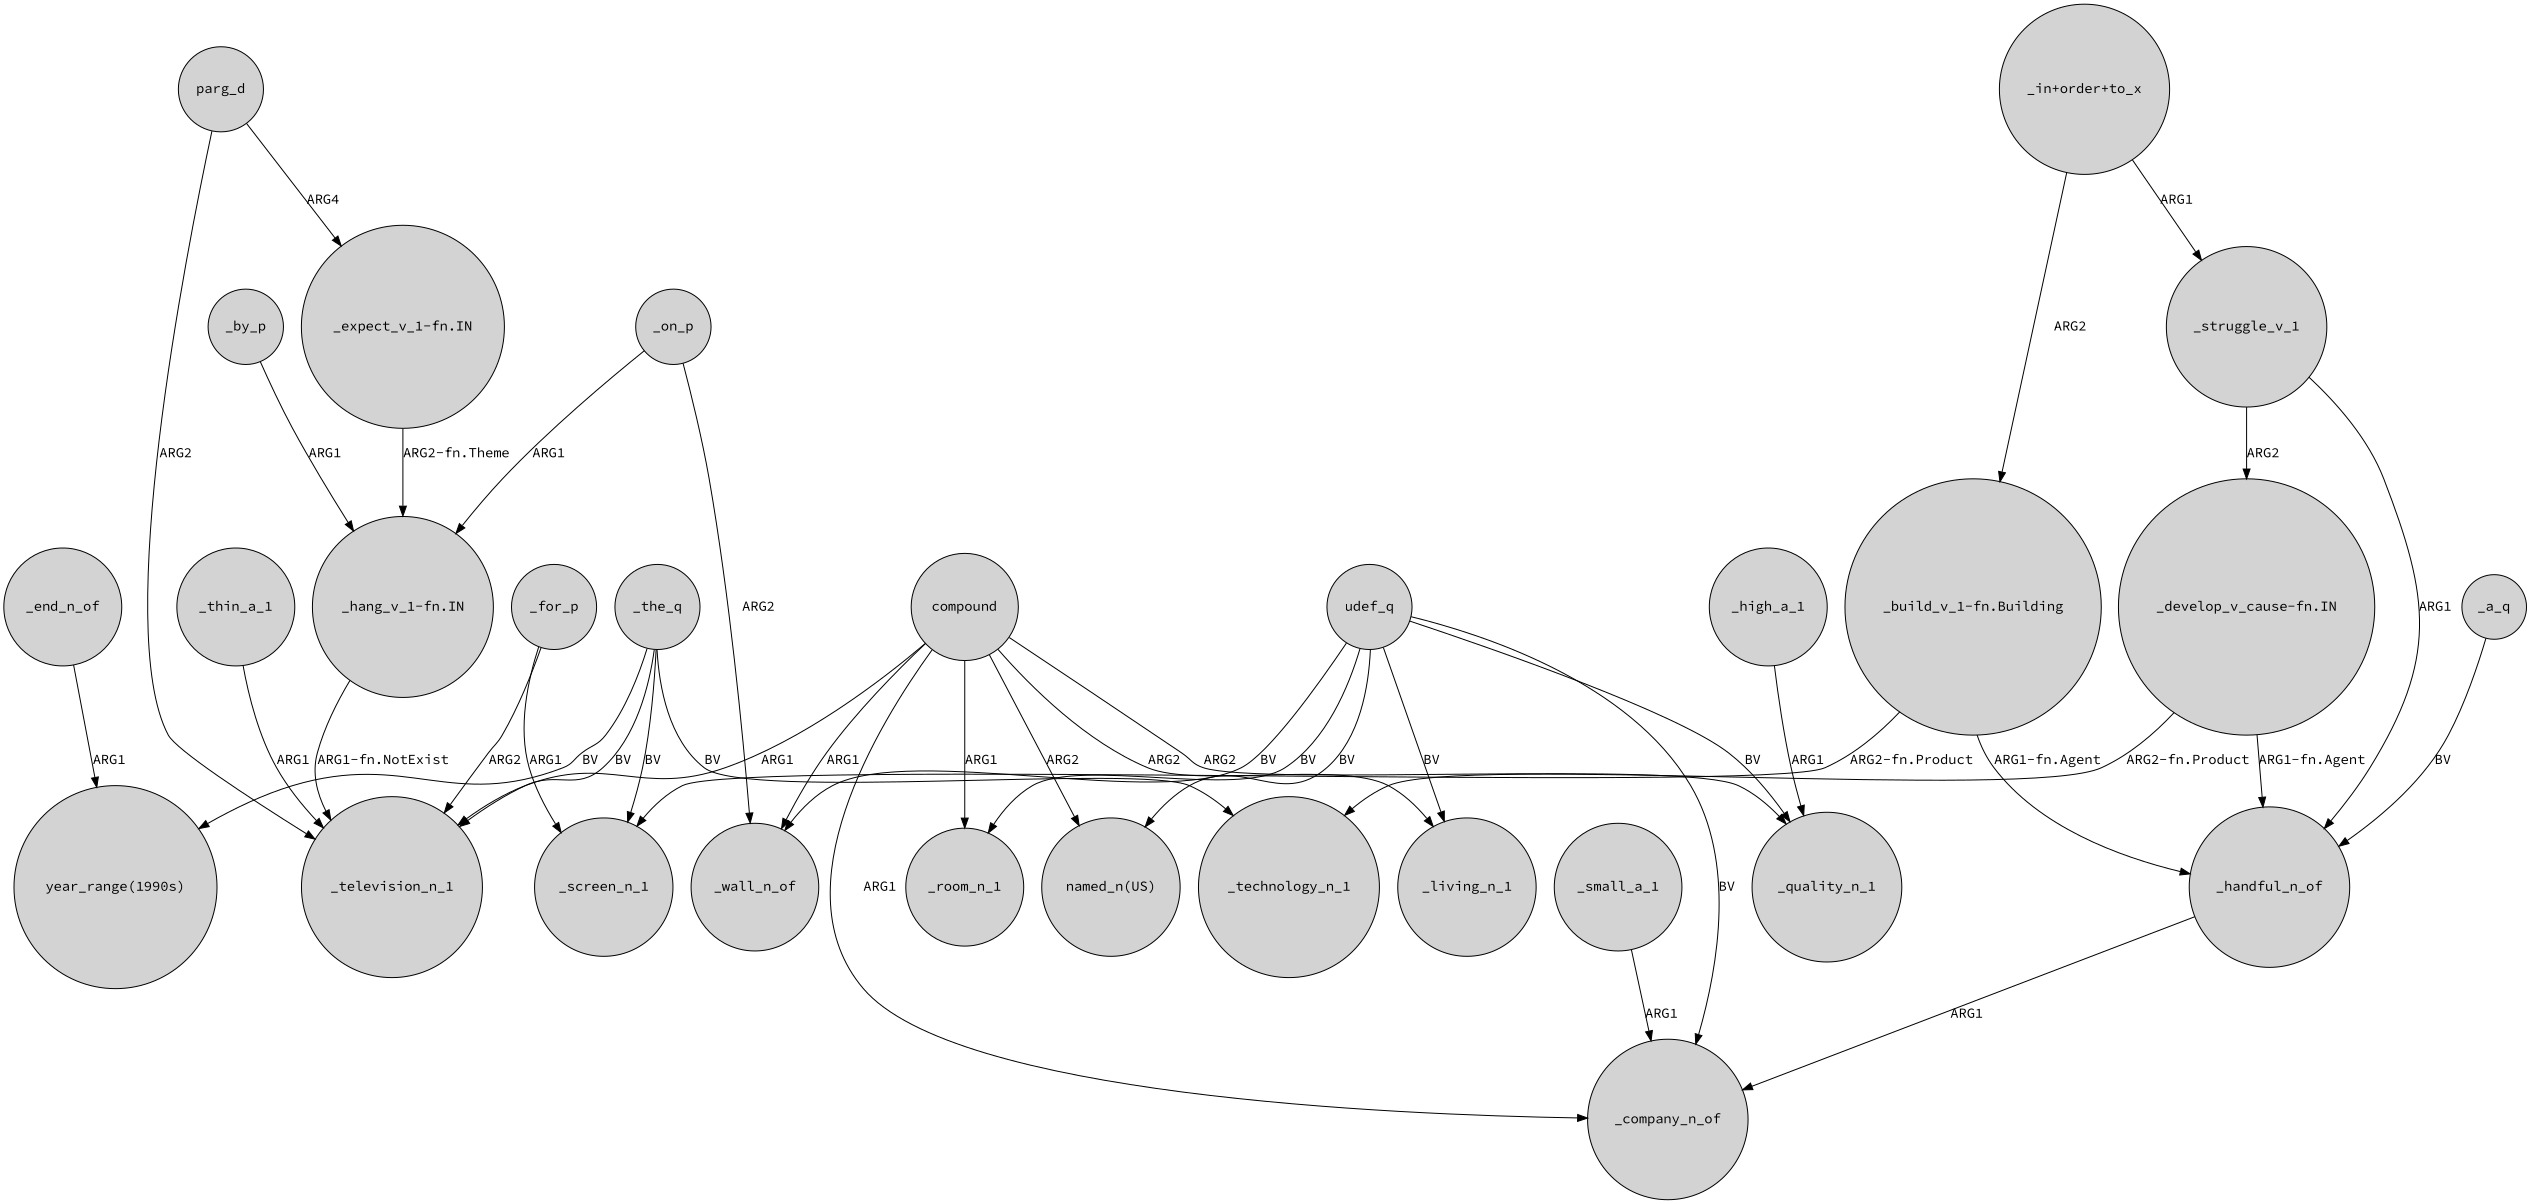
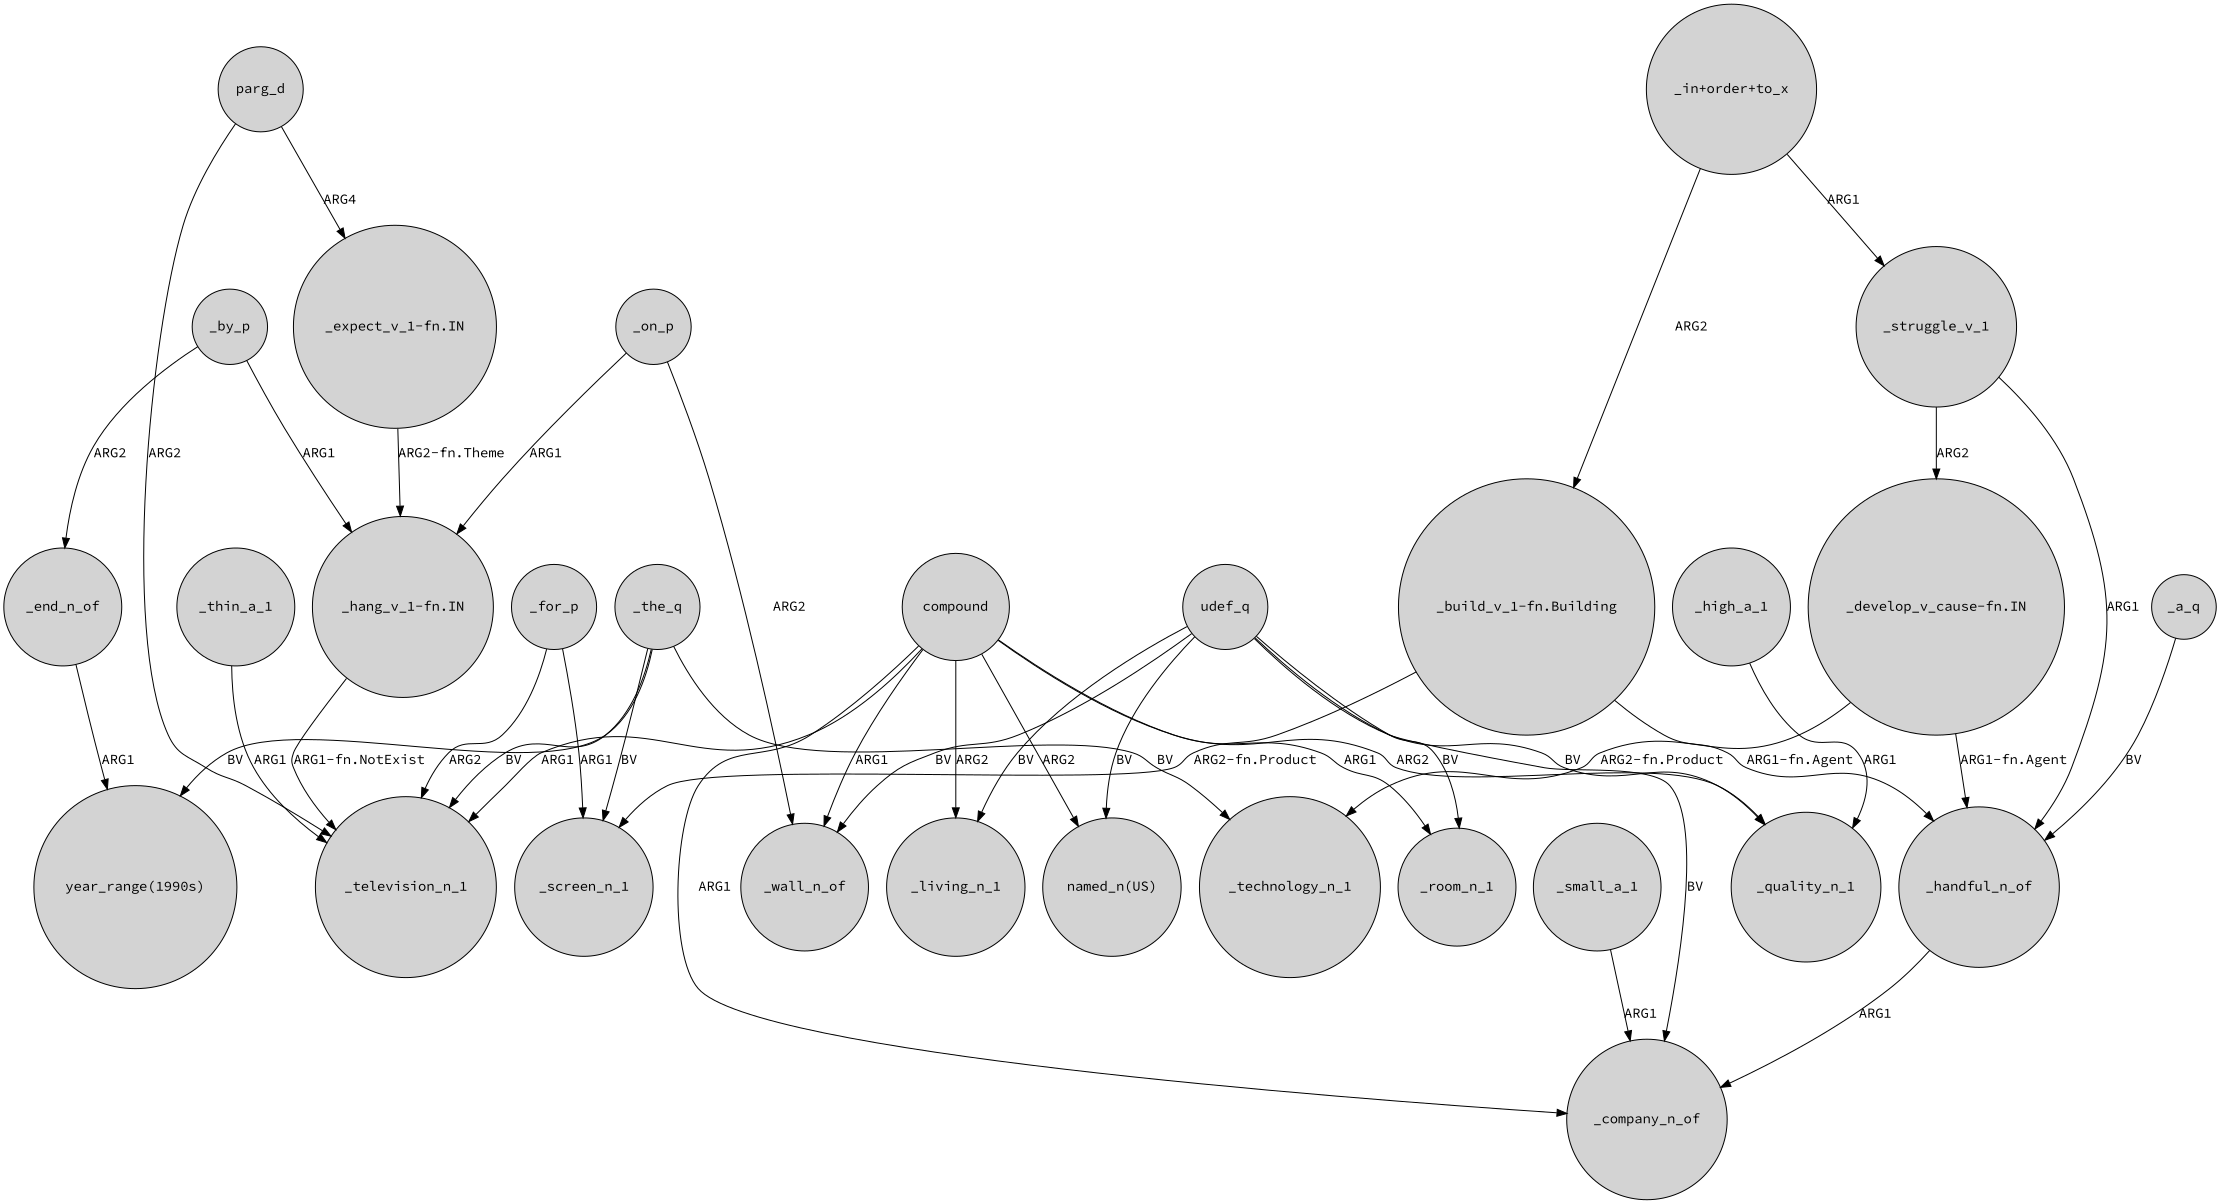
  digraph {
    fontname="Source Code Pro"
    node [fontname="Source Code Pro" shape=circle style=filled]
    edge [fontname="Source Code Pro"]
    _the_q
    "year_range(1990s)"
    _television_n_1
    _technology_n_1
    _screen_n_1
    _end_n_of
    udef_q
    _quality_n_1
    "named_n(US)"
    _wall_n_of
    _living_n_1
    _company_n_of
    _room_n_1
    _on_p
    "_hang_v_1-fn.IN"
    compound
    "_in+order+to_x"
    "_build_v_1-fn.Building"
    _struggle_v_1
    _handful_n_of
    "_develop_v_cause-fn.IN"
    parg_d
    "_expect_v_1-fn.IN"
    _by_p
    _for_p
    _a_q
    _high_a_1
    _small_a_1
    _thin_a_1
    _the_q -> "year_range(1990s)" [label=BV]
    _the_q -> _television_n_1 [label=BV]
    _the_q -> _technology_n_1 [label=BV]
    _the_q -> _screen_n_1 [label=BV]
    _end_n_of -> "year_range(1990s)" [label=ARG1]
    udef_q -> _quality_n_1 [label=BV]
    udef_q -> "named_n(US)" [label=BV]
    udef_q -> _wall_n_of [label=BV]
    udef_q -> _living_n_1 [label=BV]
    udef_q -> _company_n_of [label=BV]
    udef_q -> _room_n_1 [label=BV]
    _on_p -> _wall_n_of [label=ARG2]
    _on_p -> "_hang_v_1-fn.IN" [label=ARG1]
    "_hang_v_1-fn.IN" -> _television_n_1 [label="ARG1-fn.NotExist"]
    compound -> _television_n_1 [label=ARG1]
    compound -> _quality_n_1 [label=ARG2]
    compound -> "named_n(US)" [label=ARG2]
    compound -> _wall_n_of [label=ARG1]
    compound -> _living_n_1 [label=ARG2]
    compound -> _company_n_of [label=ARG1]
    compound -> _room_n_1 [label=ARG1]
    "_in+order+to_x" -> "_build_v_1-fn.Building" [label=ARG2]
    "_in+order+to_x" -> _struggle_v_1 [label=ARG1]
    "_build_v_1-fn.Building" -> _screen_n_1 [label="ARG2-fn.Product"]
    "_build_v_1-fn.Building" -> _handful_n_of [label="ARG1-fn.Agent"]
    _struggle_v_1 -> _handful_n_of [label=ARG1]
    _struggle_v_1 -> "_develop_v_cause-fn.IN" [label=ARG2]
    _handful_n_of -> _company_n_of [label=ARG1]
    "_develop_v_cause-fn.IN" -> _technology_n_1 [label="ARG2-fn.Product"]
    "_develop_v_cause-fn.IN" -> _handful_n_of [label="ARG1-fn.Agent"]
    parg_d -> _television_n_1 [label=ARG2]
    parg_d -> "_expect_v_1-fn.IN" [label=ARG4]
    "_expect_v_1-fn.IN" -> "_hang_v_1-fn.IN" [label="ARG2-fn.Theme"]
+   _by_p -> _end_n_of [label=ARG2]
    _by_p -> "_hang_v_1-fn.IN" [label=ARG1]
    _for_p -> _television_n_1 [label=ARG2]
    _for_p -> _screen_n_1 [label=ARG1]
    _a_q -> _handful_n_of [label=BV]
    _high_a_1 -> _quality_n_1 [label=ARG1]
    _small_a_1 -> _company_n_of [label=ARG1]
    _thin_a_1 -> _television_n_1 [label=ARG1]
  }
